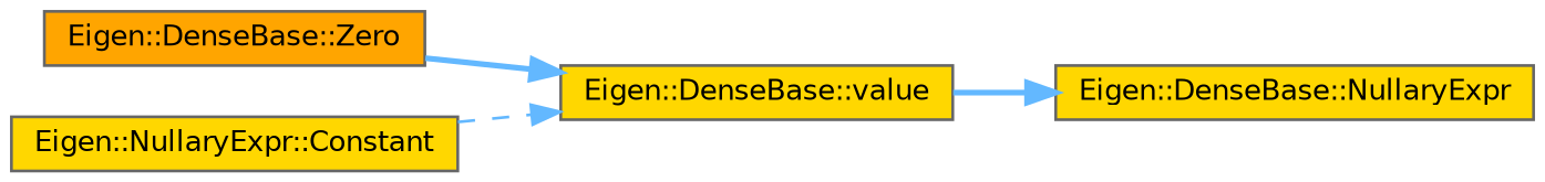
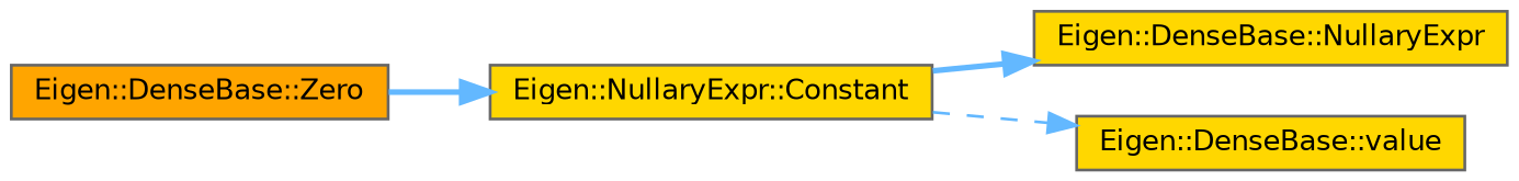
  digraph {
    rankdir=LR
    node [color=grey40 fillcolor=gold fontname=Helvetica fontsize=10 shape=box style=filled]
    edge [color=steelblue1 fontname=Helvetica fontsize=10 labelfontname=Helvetica labelfontsize=10 style=bold]
    n1 [color=gray40 fillcolor=orange fontcolor=black height=0.2 label="Eigen::DenseBase::Zero" width=0.4]
    n2 [height=0.2 label="Eigen::NullaryExpr::Constant" width=0.4]
    n3 [height=0.2 label="Eigen::DenseBase::NullaryExpr" width=0.4]
    n4 [height=0.2 label="Eigen::DenseBase::value" width=0.4]
-   n1 -> n4
-   n4 -> n3
+   n1 -> n2
+   n2 -> n3
    n2 -> n4 [style=dashed]
  }
